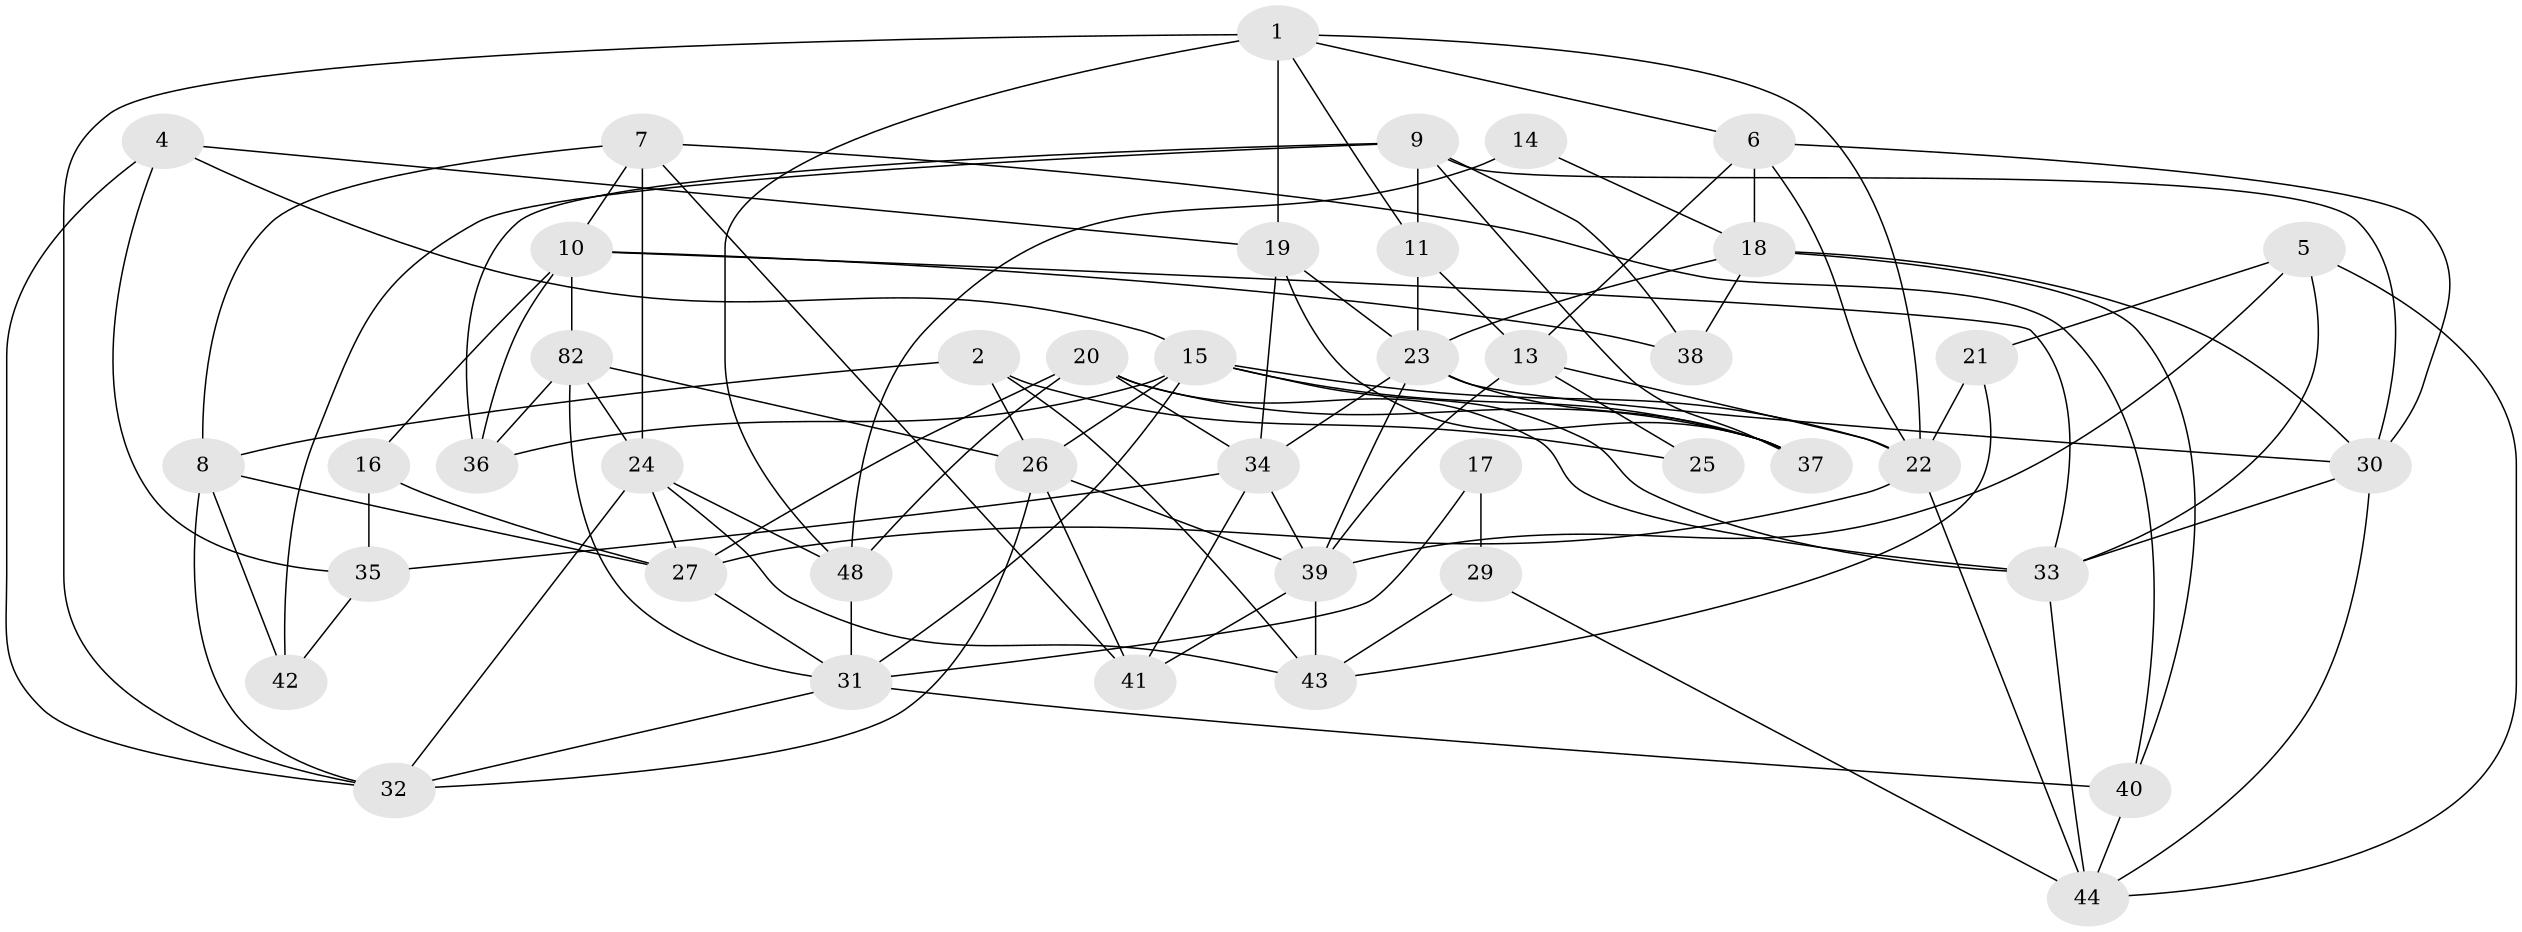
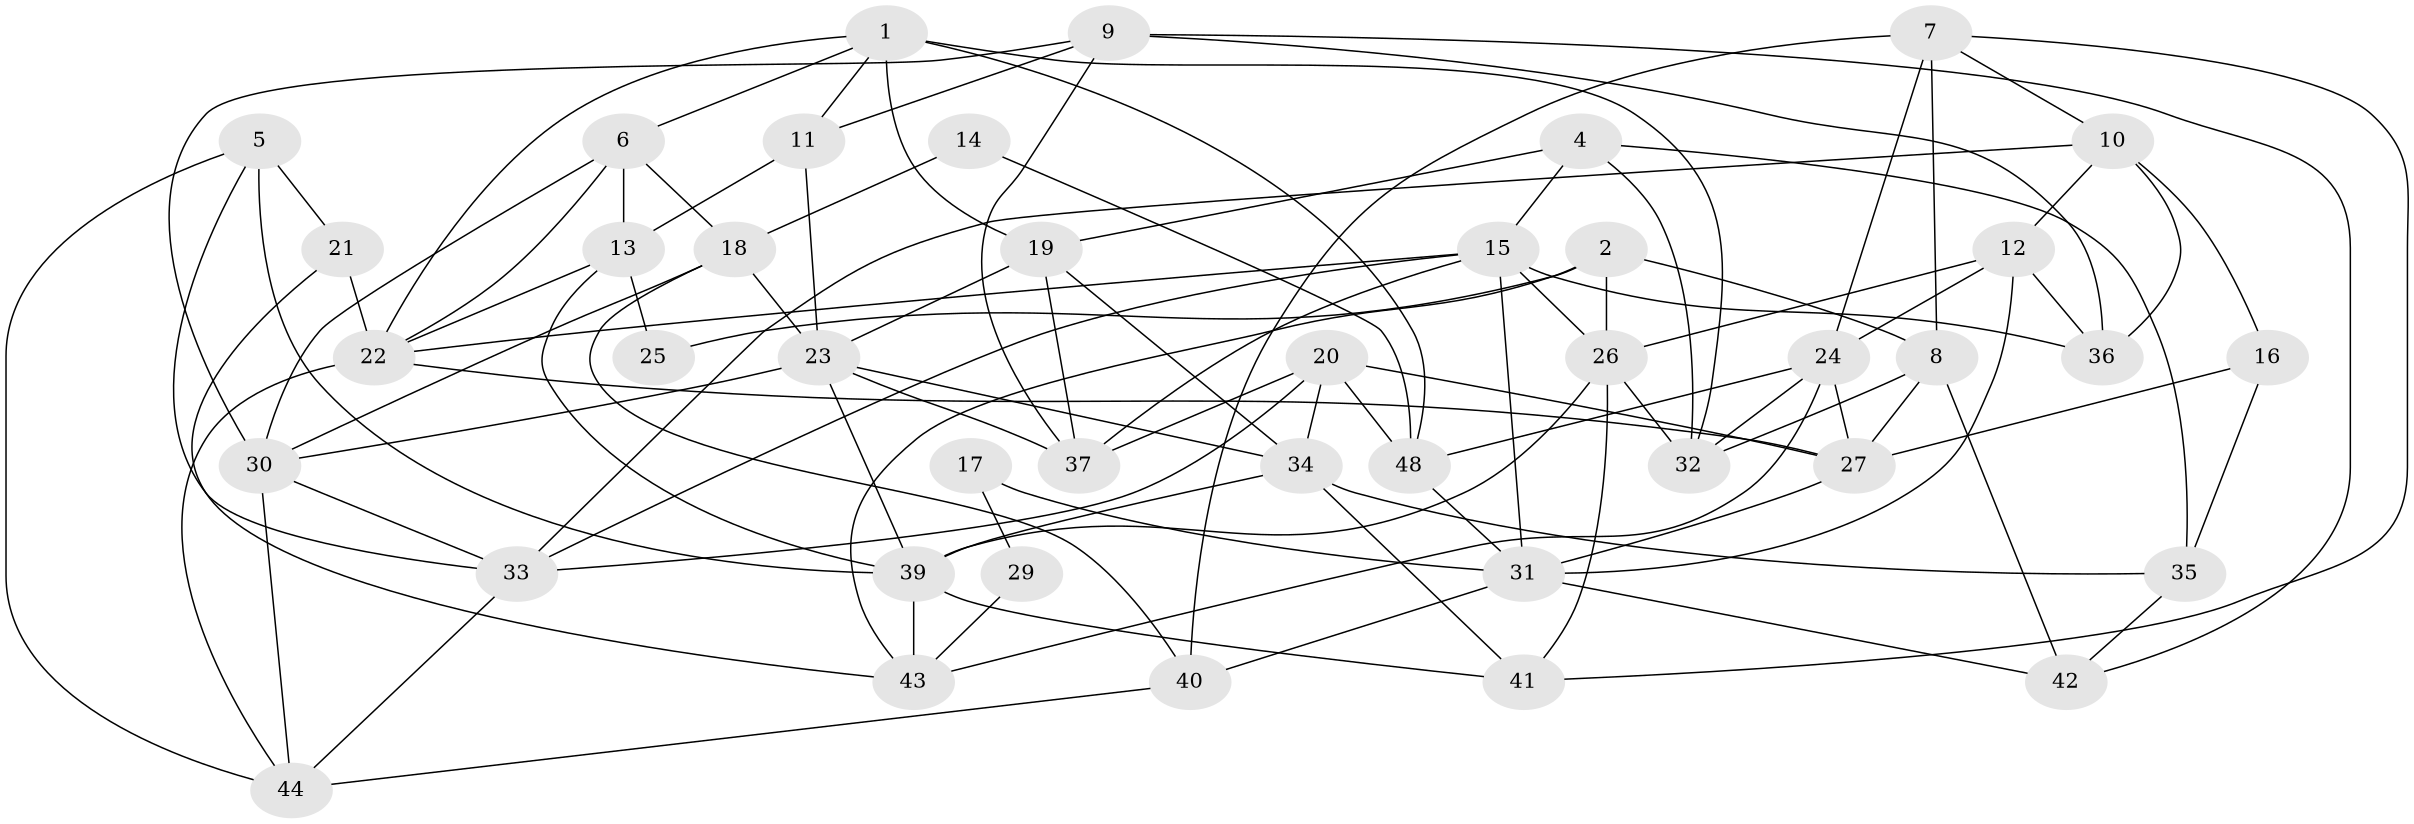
  graph {
    fontname="DejaVu Serif"
    node [color=gray90 fontname="DejaVu Serif" style=filled]
    edge [fontname="DejaVu Serif" weight=1.0]
    1
    6
    11
    19
    22
    n6 [label=48]
    32
    13
    18
    30
    23
    37
    34
    44
    27
    31
    2
    8
    25
    26
    43
    42
    39
    41
    29
    4
    15
    35
    33
    36
    5
    21
    40
-   38
    7
    10
    24
-   12 [label=82]
+   12
    16
    9
    14
    17
    20
    1 -- 6
    1 -- 11
    1 -- 19 [weight=2.0]
    1 -- 22
    1 -- n6
    1 -- 32
    6 -- 22
    6 -- 13
    6 -- 18
    6 -- 30
    11 -- 13
    11 -- 23
    19 -- 23
    19 -- 37
    19 -- 34 [weight=2.0]
    22 -- 44
    22 -- 27 [weight=2.0]
    n6 -- 31
    13 -- 22
    13 -- 25
    13 -- 39
    18 -- 30
    18 -- 23 [weight=2.0]
    18 -- 40
-   18 -- 38
    30 -- 44
    30 -- 33
    23 -- 30
    23 -- 37 [weight=2.0]
    23 -- 34
    23 -- 39
    34 -- 39
    34 -- 41
    34 -- 35
    27 -- 31
-   31 -- 32
+   31 -- 42
    31 -- 40
    2 -- 8
    2 -- 25
    2 -- 26 [weight=2.0]
    2 -- 43
    8 -- 32
    8 -- 27
    8 -- 42
    26 -- 32
    26 -- 39
    26 -- 41
    39 -- 43
    39 -- 41
-   29 -- 44
    29 -- 43
    4 -- 19
    4 -- 32
    4 -- 15
    4 -- 35
    15 -- 22
    15 -- 37
    15 -- 31
    15 -- 26
    15 -- 33
    15 -- 36
    35 -- 42
    33 -- 44
    5 -- 44
    5 -- 39
    5 -- 33
    5 -- 21
    21 -- 22
    21 -- 43
    40 -- 44
    7 -- 8
    7 -- 41
    7 -- 40
    7 -- 10
    7 -- 24
    10 -- 33
    10 -- 36
-   10 -- 38
    10 -- 12
    10 -- 16 [weight=2.0]
    24 -- n6
    24 -- 32
    24 -- 27
    24 -- 43
    12 -- 31
    12 -- 26
    12 -- 36
    12 -- 24
    16 -- 27
    16 -- 35 [weight=2.0]
    9 -- 11
    9 -- 30
    9 -- 37
    9 -- 42
    9 -- 36
-   9 -- 38
    14 -- n6 [weight=2.0]
    14 -- 18
    17 -- 31
    17 -- 29
    20 -- n6
    20 -- 37
    20 -- 34
    20 -- 27
    20 -- 33
  }
